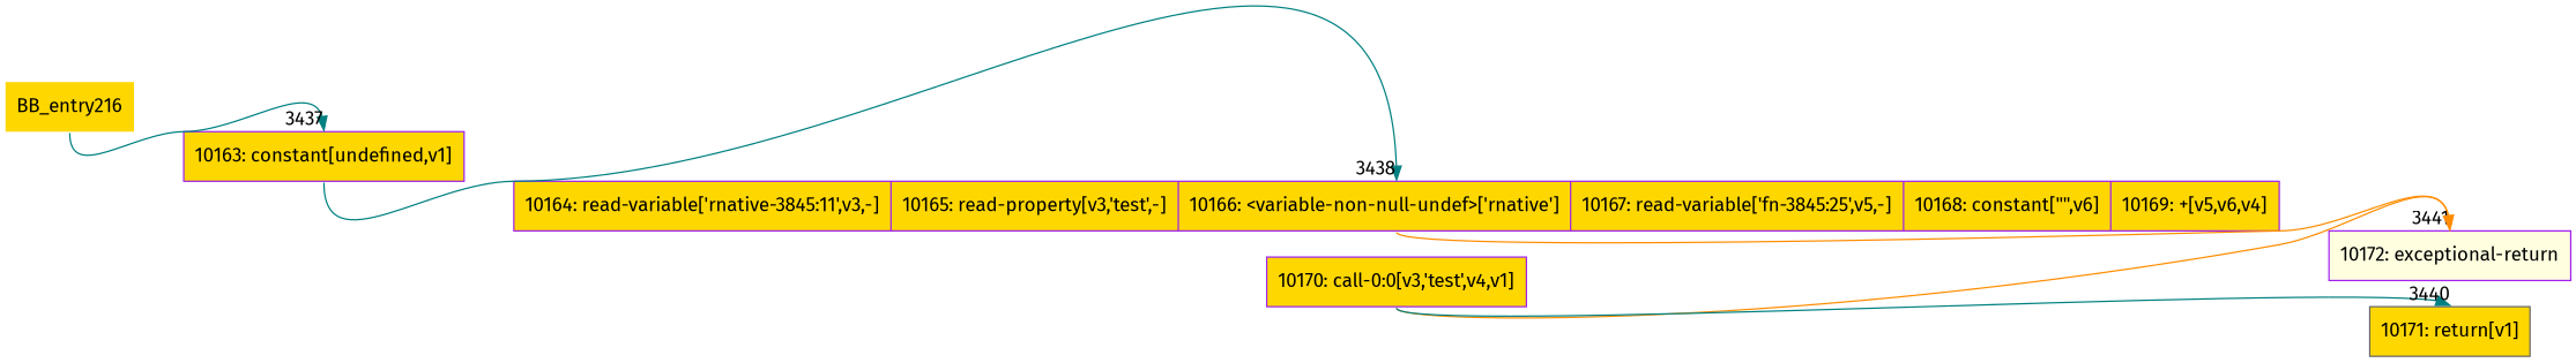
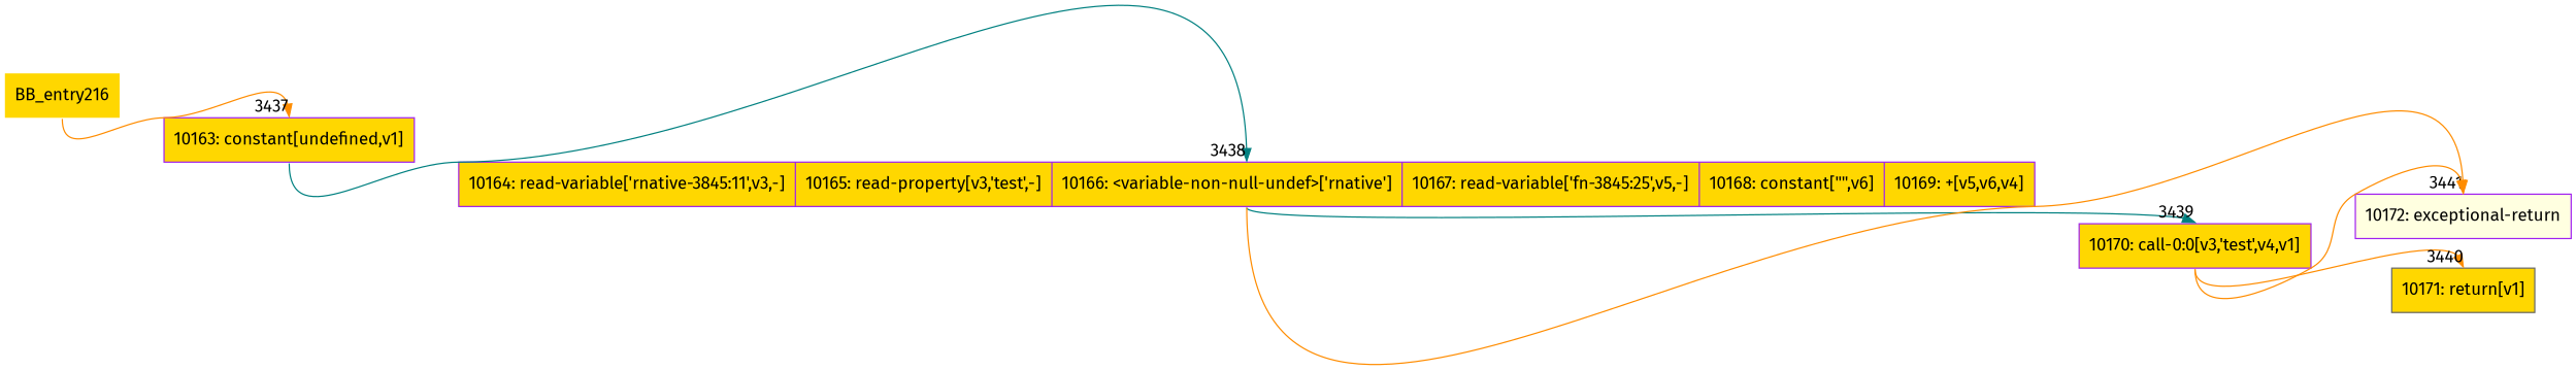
  digraph {
    fontname="Fira Sans"
    rankdir=LR
    node [color=purple fillcolor=gold fontname="Fira Sans" shape=record style=filled]
    edge [color=darkorange fontname="Fira Sans" headport=n tailport=s]
    n1 [color=gray40 label=BB_entry216 shape=none]
    n2 [label="{10163: constant[undefined,v1]}"]
    n3 [label="{10164: read-variable['rnative-3845:11',v3,-]|10165: read-property[v3,'test',-]|10166: \<variable-non-null-undef\>['rnative']|10167: read-variable['fn-3845:25',v5,-]|10168: constant[\"\",v6]|10169: +[v5,v6,v4]}"]
    n4 [label="{10170: call-0:0[v3,'test',v4,v1]}"]
    n5 [fillcolor=lightyellow label="{10172: exceptional-return}"]
    n6 [color=gray40 label="{10171: return[v1]}"]
-   n1 -> n2 [color=teal headlabel="    3437"]
+   n1 -> n2 [headlabel="    3437"]
    n2 -> n3 [color=teal headlabel="      3438"]
+   n3 -> n4 [color=teal headlabel="      3439"]
    n3 -> n5 [headlabel="      3441"]
    n4 -> n5
-   n4 -> n6 [color=teal headlabel="      3440"]
+   n4 -> n6 [headlabel="      3440"]
  }
